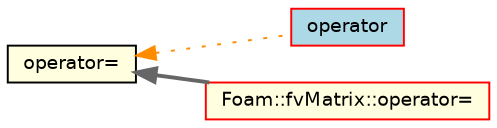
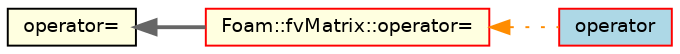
  digraph {
    rankdir=LR
    node [color=red fillcolor=lightyellow fontname=Helvetica fontsize=10 shape=record style=filled]
    edge [dir=back fontname=Helvetica fontsize=10 labelfontname=Helvetica labelfontsize=10]
    n1 [color=black fontcolor=black height=0.2 label="operator=" width=0.4]
    n2 [fillcolor=lightblue height=0.2 label=operator width=0.4]
    n3 [height=0.2 label="Foam::fvMatrix::operator=" width=0.4]
-   n1 -> n2 [color=darkorange style=dotted]
+   n3 -> n2 [color=darkorange style=dotted]
    n1 -> n3 [color=gray40 style=bold]
  }
